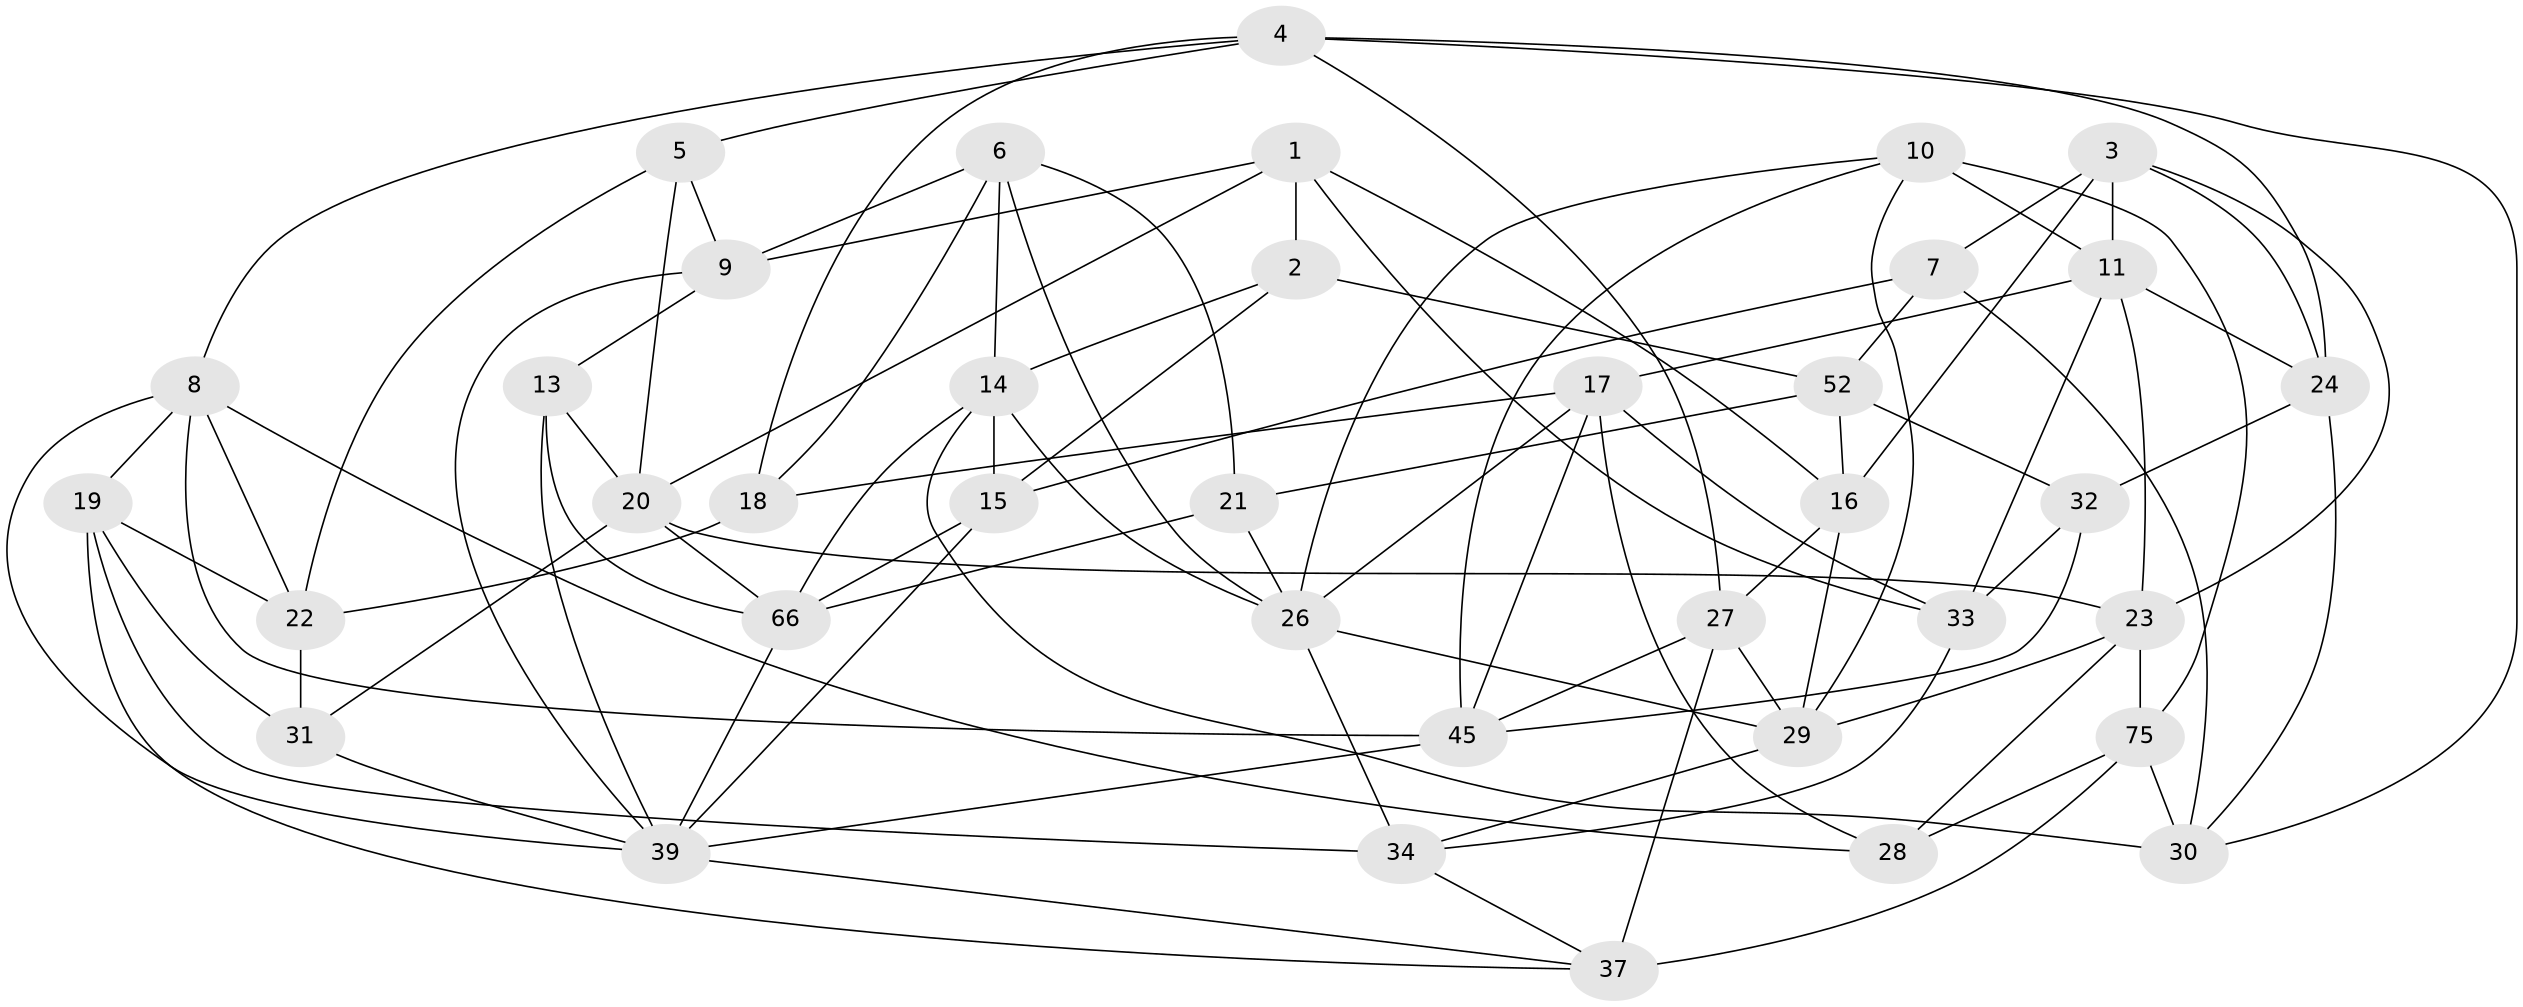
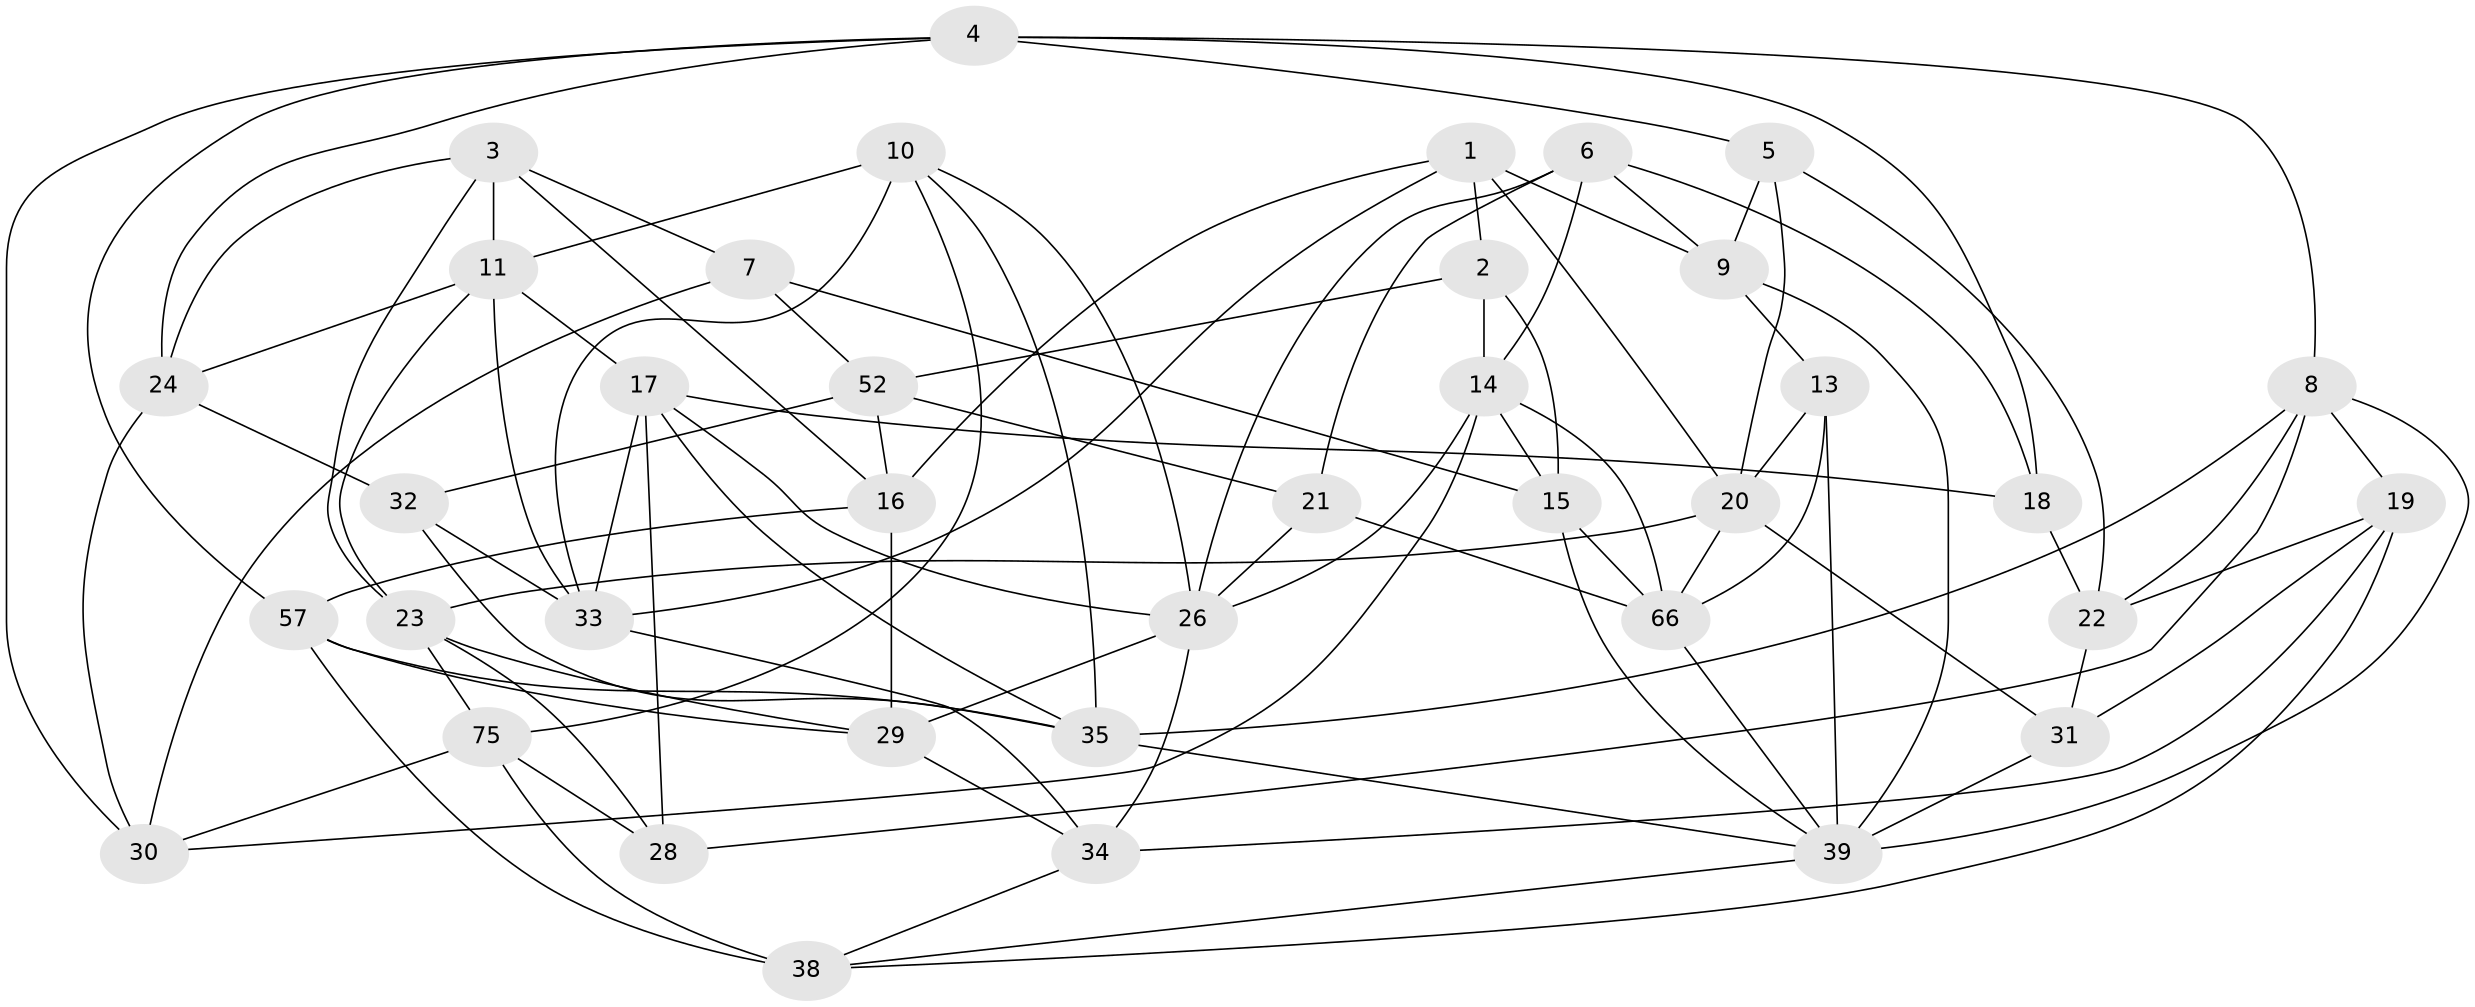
  graph {
    fontname="DejaVu Sans"
    node [color=gray90 fontname="DejaVu Sans" style=filled]
    edge [fontname="DejaVu Sans" weight=1.0]
    1
    2
    9
    16
    20
    33
    n7 [label=52]
    14
    15
    n10 [label=39]
    13
-   27
+   27 [label=57]
    29
    23
    n15 [label=66]
    31
    24
    30
    32
    34
    21
    26
    3
    7
    11
    17
    28
    n28 [label=75]
    4
    5
    8
    18
    22
    19
-   35 [label=45]
-   38 [label=37]
+   35
+   38
    6
    10
    1 -- 2
    1 -- 9
    1 -- 16
    1 -- 20
    1 -- 33
    2 -- n7
    2 -- 14
    2 -- 15
    9 -- n10
    9 -- 13 [weight=2.0]
    16 -- 27
    16 -- 29
    20 -- 23
    20 -- n15
    20 -- 31
    33 -- 34
    n7 -- 16 [weight=2.0]
    n7 -- 32
    n7 -- 21
    14 -- 15
    14 -- n15
    14 -- 30
    14 -- 26
    15 -- n10
    15 -- n15 [weight=2.0]
    n10 -- 38
    13 -- 20
    13 -- n10
    13 -- n15 [weight=2.0]
    27 -- 29
    27 -- 35
    27 -- 38 [weight=2.0]
    29 -- 34
    23 -- 29
    23 -- 28
    23 -- n28
    n15 -- n10
    31 -- n10
    24 -- 30
    24 -- 32
    32 -- 33
    32 -- 35
    34 -- 38
    21 -- n15
    21 -- 26
    26 -- 29
    26 -- 34
    3 -- 16
    3 -- 23
    3 -- 24
    3 -- 7
    3 -- 11 [weight=2.0]
    7 -- n7
    7 -- 15
    7 -- 30
    11 -- 33 [weight=2.0]
    11 -- 23
    11 -- 24
    11 -- 17
    17 -- 33
    17 -- 26
    17 -- 28
    17 -- 18
    17 -- 35
    n28 -- 30 [weight=2.0]
    n28 -- 28
    n28 -- 38
    4 -- 27
    4 -- 24
    4 -- 30
    4 -- 5
    4 -- 8
    4 -- 18
    5 -- 9
    5 -- 20
    5 -- 22
    8 -- n10
    8 -- 28
    8 -- 22
    8 -- 19
    8 -- 35
    18 -- 22
    22 -- 31
    19 -- 31
    19 -- 34 [weight=2.0]
    19 -- 22
    19 -- 38
    35 -- n10
    6 -- 9
    6 -- 14
    6 -- 21
    6 -- 26
    6 -- 18
-   10 -- 29
+   10 -- 33
    10 -- 26
    10 -- 11 [weight=2.0]
    10 -- n28
    10 -- 35
  }
